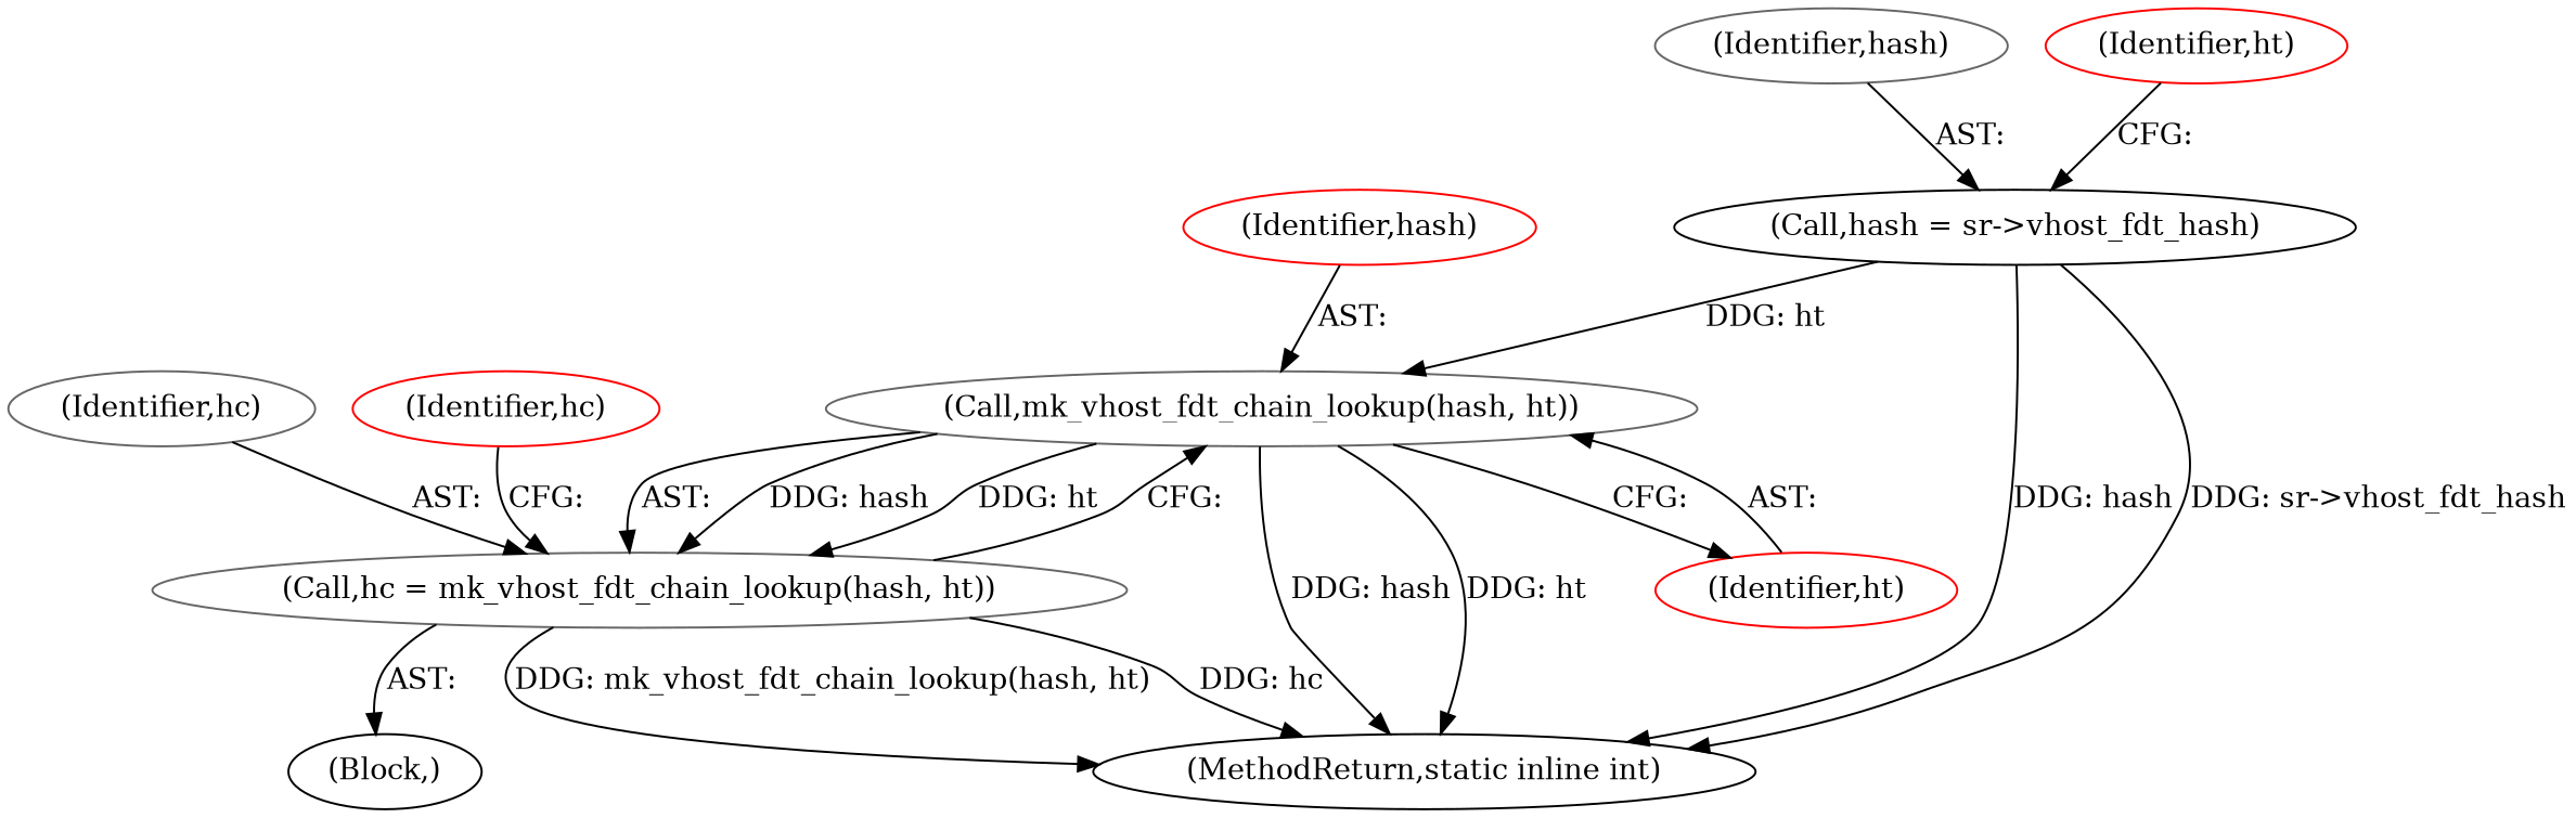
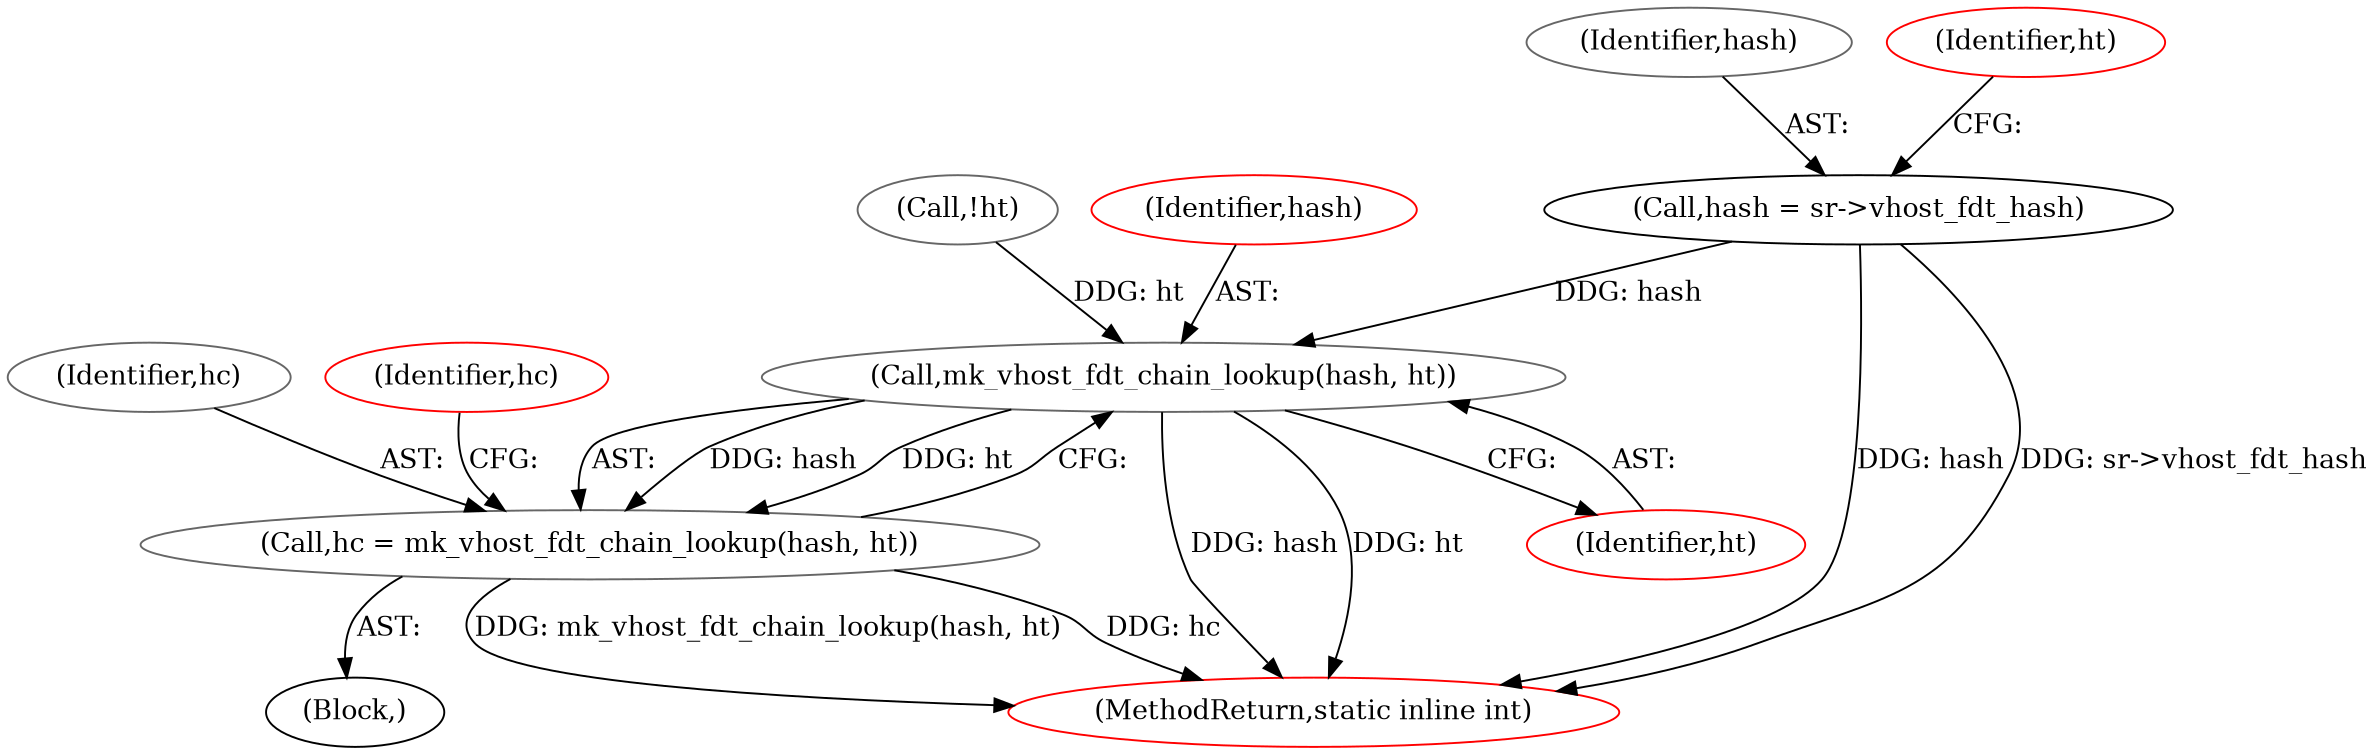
  digraph {
    node [color=gray40]
    n1 [color=black label="(Call,hash = sr->vhost_fdt_hash)"]
    n2 [label="(Call,mk_vhost_fdt_chain_lookup(hash, ht))"]
-   n3 [color=black label="(MethodReturn,static inline int)"]
+   n3 [color=red label="(MethodReturn,static inline int)"]
    n4 [label="(Call,hc = mk_vhost_fdt_chain_lookup(hash, ht))"]
    n5 [color=red label="(Identifier,ht)"]
    n6 [color=black label="(Block,)"]
    n7 [label="(Identifier,hash)"]
+   n8 [label="(Call,!ht)"]
    n9 [label="(Identifier,hc)"]
    n10 [color=red label="(Identifier,hash)"]
    n11 [color=red label="(Identifier,ht)"]
    n12 [color=red label="(Identifier,hc)"]
-   n1 -> n2 [label="DDG: ht"]
+   n1 -> n2 [label="DDG: hash"]
    n1 -> n3 [label="DDG: hash"]
    n1 -> n3 [label="DDG: sr->vhost_fdt_hash"]
    n2 -> n3 [label="DDG: hash"]
    n2 -> n3 [label="DDG: ht"]
    n2 -> n4 [label="AST: "]
    n2 -> n4 [label="DDG: hash"]
    n2 -> n4 [label="DDG: ht"]
    n2 -> n5 [label="CFG: "]
    n4 -> n2 [label="CFG: "]
    n4 -> n3 [label="DDG: mk_vhost_fdt_chain_lookup(hash, ht)"]
    n4 -> n3 [label="DDG: hc"]
    n4 -> n6 [label="AST: "]
    n5 -> n2 [label="AST: "]
    n7 -> n1 [label="AST: "]
+   n8 -> n2 [label="DDG: ht"]
    n9 -> n4 [label="AST: "]
    n10 -> n2 [label="AST: "]
    n11 -> n1 [label="CFG: "]
    n12 -> n4 [label="CFG: "]
  }
